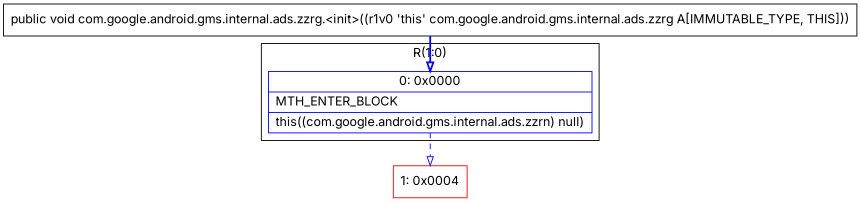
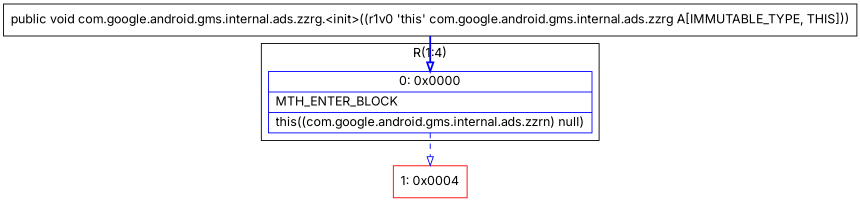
  digraph {
    fontname=Inter
    node [shape=record fontname=Inter]
    edge [color=blue arrowhead=onormal fontname=Inter]
    n1 [color=blue label="{0\:\ 0x0000|MTH_ENTER_BLOCK\l|this((com.google.android.gms.internal.ads.zzrn) null)\l}"]
    n2 [color=red label="{1\:\ 0x0004}"]
    n3 [label="{public void com.google.android.gms.internal.ads.zzrg.\<init\>((r1v0 'this' com.google.android.gms.internal.ads.zzrg A[IMMUTABLE_TYPE, THIS])) }"]
    subgraph cluster_1 {
-     label="R(1:0)"
+     label="R(1:4)"
      n1
    }
    n1 -> n2 [style=dashed]
    n3 -> n1 [style=bold]
  }
